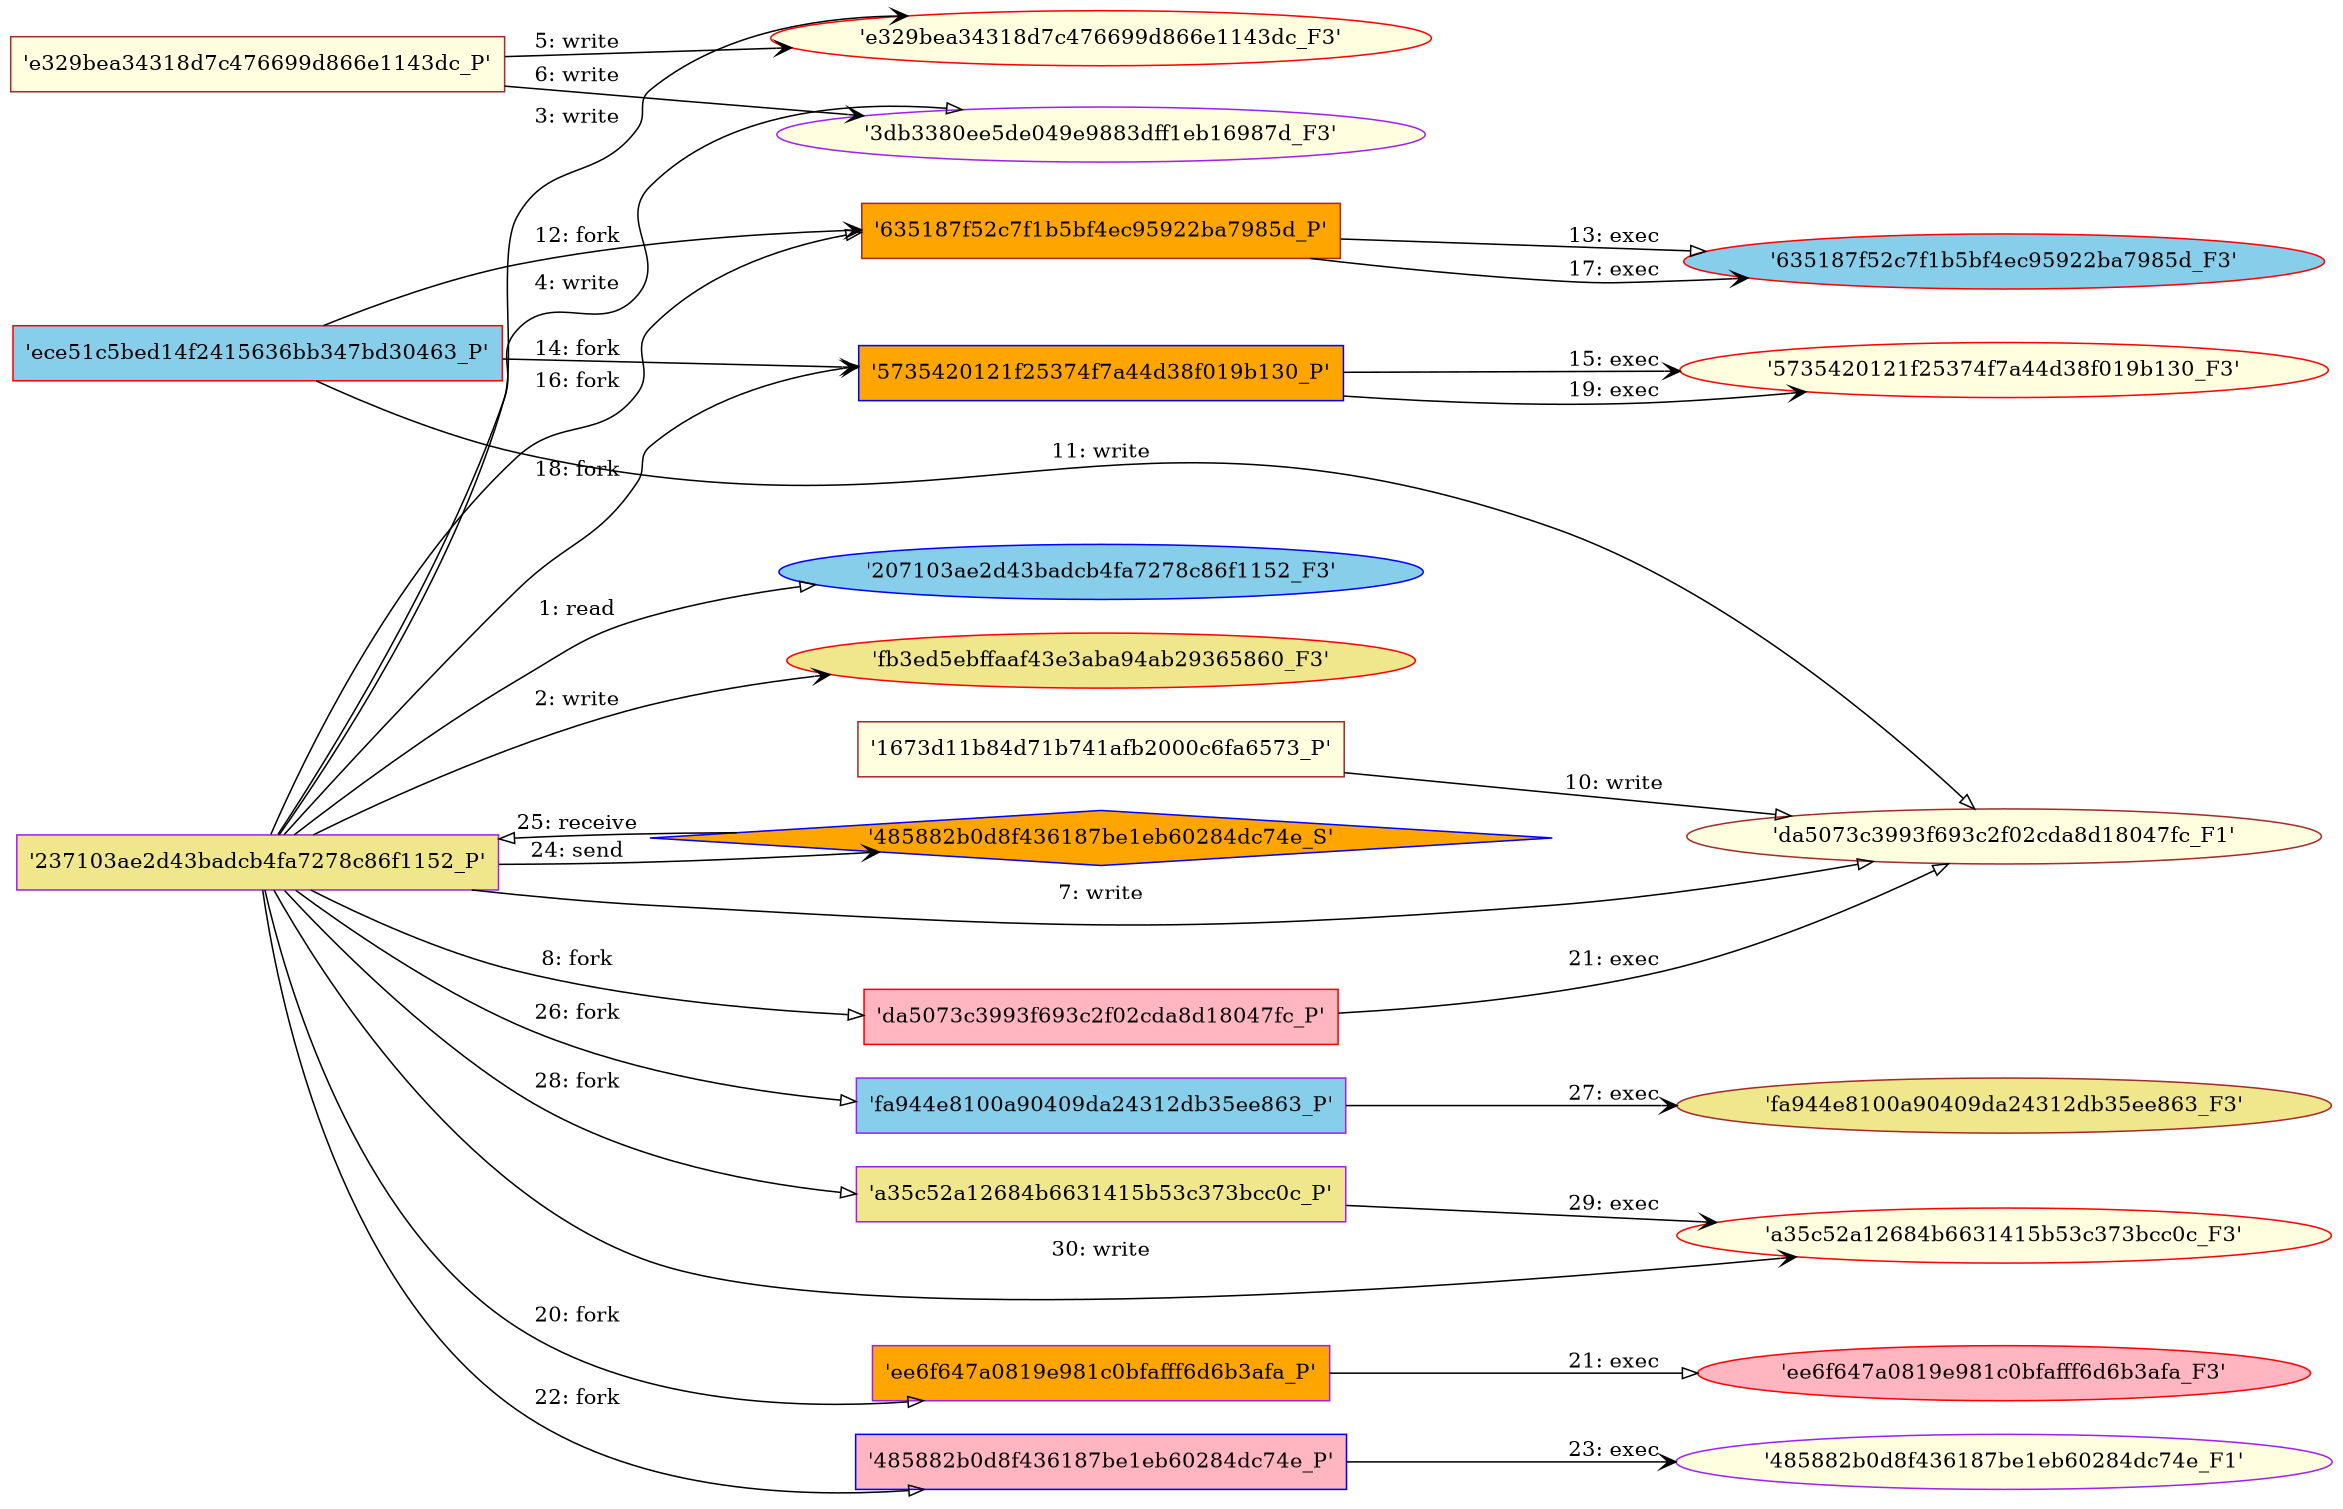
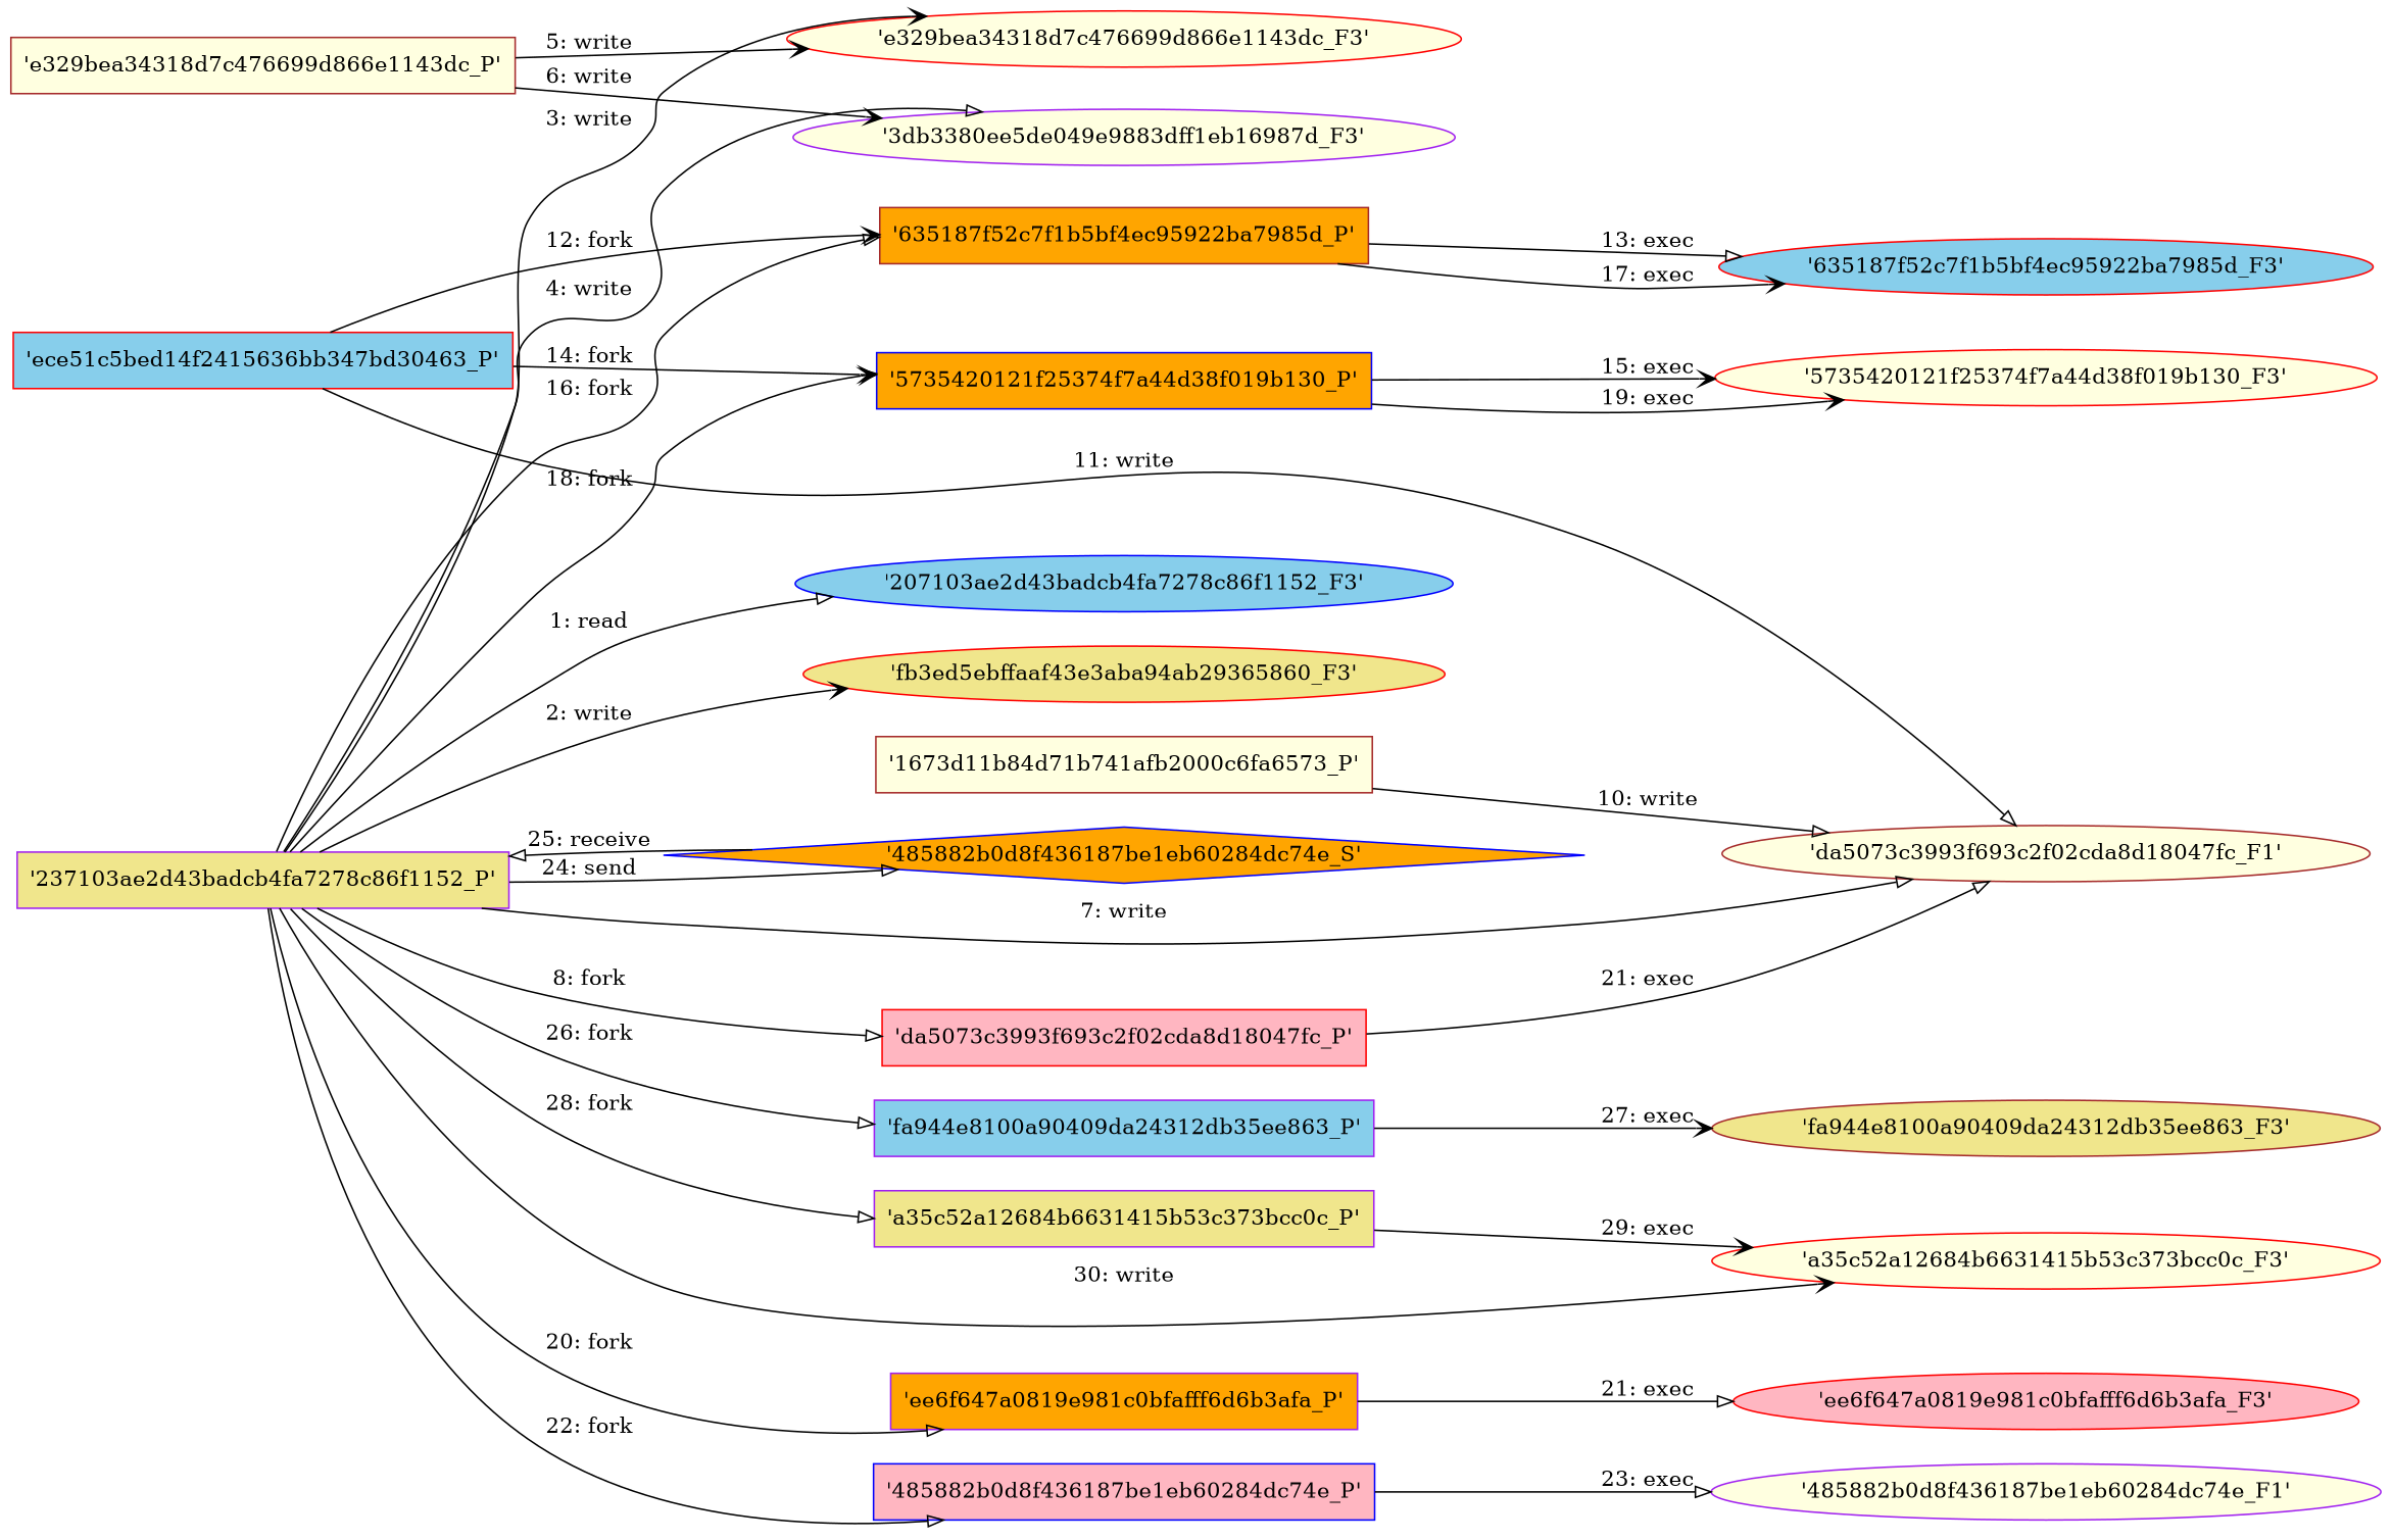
  digraph {
    engine=neato
    fixedsize=false
    fontsize=10
    nodesep=0.3
    rankdir=LR
    ranksep=0
    splines=true
    node [color=red fillcolor=lightyellow node_type=Process shape=ellipse style=filled]
    edge [arrowhead=onormal]
    "'207103ae2d43badcb4fa7278c86f1152_F3'" [color=blue fillcolor=skyblue node_type=file]
    n2 [color=purple fillcolor=khaki label="'237103ae2d43badcb4fa7278c86f1152_P'" shape=box]
    "'fb3ed5ebffaaf43e3aba94ab29365860_F3'" [fillcolor=khaki node_type=file]
    "'e329bea34318d7c476699d866e1143dc_F3'" [node_type=file]
    "'3db3380ee5de049e9883dff1eb16987d_F3'" [color=purple node_type=file]
    "'da5073c3993f693c2f02cda8d18047fc_F1'" [color=brown node_type=file]
    "'da5073c3993f693c2f02cda8d18047fc_P'" [fillcolor=lightpink shape=box]
    "'635187f52c7f1b5bf4ec95922ba7985d_P'" [color=brown fillcolor=orange shape=box]
    "'5735420121f25374f7a44d38f019b130_P'" [color=blue fillcolor=orange shape=box]
    "'ee6f647a0819e981c0bfafff6d6b3afa_P'" [color=purple fillcolor=orange shape=box]
    "'485882b0d8f436187be1eb60284dc74e_P'" [color=blue fillcolor=lightpink shape=box]
    "'485882b0d8f436187be1eb60284dc74e_S'" [color=blue fillcolor=orange node_type=Socket shape=diamond]
    "'fa944e8100a90409da24312db35ee863_P'" [color=purple fillcolor=skyblue shape=box]
    "'a35c52a12684b6631415b53c373bcc0c_P'" [color=purple fillcolor=khaki shape=box]
    "'a35c52a12684b6631415b53c373bcc0c_F3'" [node_type=file]
    "'635187f52c7f1b5bf4ec95922ba7985d_F3'" [fillcolor=skyblue node_type=File]
    "'5735420121f25374f7a44d38f019b130_F3'" [node_type=File]
    "'ee6f647a0819e981c0bfafff6d6b3afa_F3'" [fillcolor=lightpink node_type=File]
    "'485882b0d8f436187be1eb60284dc74e_F1'" [color=purple node_type=File]
    "'fa944e8100a90409da24312db35ee863_F3'" [color=brown fillcolor=khaki node_type=File]
    "'e329bea34318d7c476699d866e1143dc_P'" [color=brown shape=box]
    "'1673d11b84d71b741afb2000c6fa6573_P'" [color=brown shape=box]
    "'ece51c5bed14f2415636bb347bd30463_P'" [fillcolor=skyblue shape=box]
    n2 -> "'207103ae2d43badcb4fa7278c86f1152_F3'" [label="1: read"]
    n2 -> "'fb3ed5ebffaaf43e3aba94ab29365860_F3'" [arrowhead=vee label="2: write"]
    n2 -> "'e329bea34318d7c476699d866e1143dc_F3'" [arrowhead=vee label="3: write"]
    n2 -> "'3db3380ee5de049e9883dff1eb16987d_F3'" [label="4: write"]
    n2 -> "'da5073c3993f693c2f02cda8d18047fc_F1'" [label="7: write"]
    n2 -> "'da5073c3993f693c2f02cda8d18047fc_P'" [label="8: fork"]
    n2 -> "'635187f52c7f1b5bf4ec95922ba7985d_P'" [label="16: fork"]
    n2 -> "'5735420121f25374f7a44d38f019b130_P'" [arrowhead=vee label="18: fork"]
    n2 -> "'ee6f647a0819e981c0bfafff6d6b3afa_P'" [label="20: fork"]
    n2 -> "'485882b0d8f436187be1eb60284dc74e_P'" [label="22: fork"]
-   n2 -> "'485882b0d8f436187be1eb60284dc74e_S'" [arrowhead=vee label="24: send"]
+   n2 -> "'485882b0d8f436187be1eb60284dc74e_S'" [label="24: send"]
    n2 -> "'fa944e8100a90409da24312db35ee863_P'" [label="26: fork"]
    n2 -> "'a35c52a12684b6631415b53c373bcc0c_P'" [label="28: fork"]
    n2 -> "'a35c52a12684b6631415b53c373bcc0c_F3'" [arrowhead=vee label="30: write"]
    "'da5073c3993f693c2f02cda8d18047fc_P'" -> "'da5073c3993f693c2f02cda8d18047fc_F1'" [label="21: exec"]
    "'635187f52c7f1b5bf4ec95922ba7985d_P'" -> "'635187f52c7f1b5bf4ec95922ba7985d_F3'" [label="13: exec"]
    "'635187f52c7f1b5bf4ec95922ba7985d_P'" -> "'635187f52c7f1b5bf4ec95922ba7985d_F3'" [arrowhead=vee label="17: exec"]
    "'5735420121f25374f7a44d38f019b130_P'" -> "'5735420121f25374f7a44d38f019b130_F3'" [arrowhead=vee label="15: exec"]
    "'5735420121f25374f7a44d38f019b130_P'" -> "'5735420121f25374f7a44d38f019b130_F3'" [arrowhead=vee label="19: exec"]
    "'ee6f647a0819e981c0bfafff6d6b3afa_P'" -> "'ee6f647a0819e981c0bfafff6d6b3afa_F3'" [label="21: exec"]
-   "'485882b0d8f436187be1eb60284dc74e_P'" -> "'485882b0d8f436187be1eb60284dc74e_F1'" [arrowhead=vee label="23: exec"]
+   "'485882b0d8f436187be1eb60284dc74e_P'" -> "'485882b0d8f436187be1eb60284dc74e_F1'" [label="23: exec"]
    "'485882b0d8f436187be1eb60284dc74e_S'" -> n2 [label="25: receive"]
    "'fa944e8100a90409da24312db35ee863_P'" -> "'fa944e8100a90409da24312db35ee863_F3'" [arrowhead=vee label="27: exec"]
    "'a35c52a12684b6631415b53c373bcc0c_P'" -> "'a35c52a12684b6631415b53c373bcc0c_F3'" [arrowhead=vee label="29: exec"]
    "'e329bea34318d7c476699d866e1143dc_P'" -> "'e329bea34318d7c476699d866e1143dc_F3'" [arrowhead=vee label="5: write"]
    "'e329bea34318d7c476699d866e1143dc_P'" -> "'3db3380ee5de049e9883dff1eb16987d_F3'" [arrowhead=vee label="6: write"]
    "'1673d11b84d71b741afb2000c6fa6573_P'" -> "'da5073c3993f693c2f02cda8d18047fc_F1'" [label="10: write"]
    "'ece51c5bed14f2415636bb347bd30463_P'" -> "'da5073c3993f693c2f02cda8d18047fc_F1'" [label="11: write"]
    "'ece51c5bed14f2415636bb347bd30463_P'" -> "'635187f52c7f1b5bf4ec95922ba7985d_P'" [arrowhead=vee label="12: fork"]
    "'ece51c5bed14f2415636bb347bd30463_P'" -> "'5735420121f25374f7a44d38f019b130_P'" [arrowhead=vee label="14: fork"]
  }
